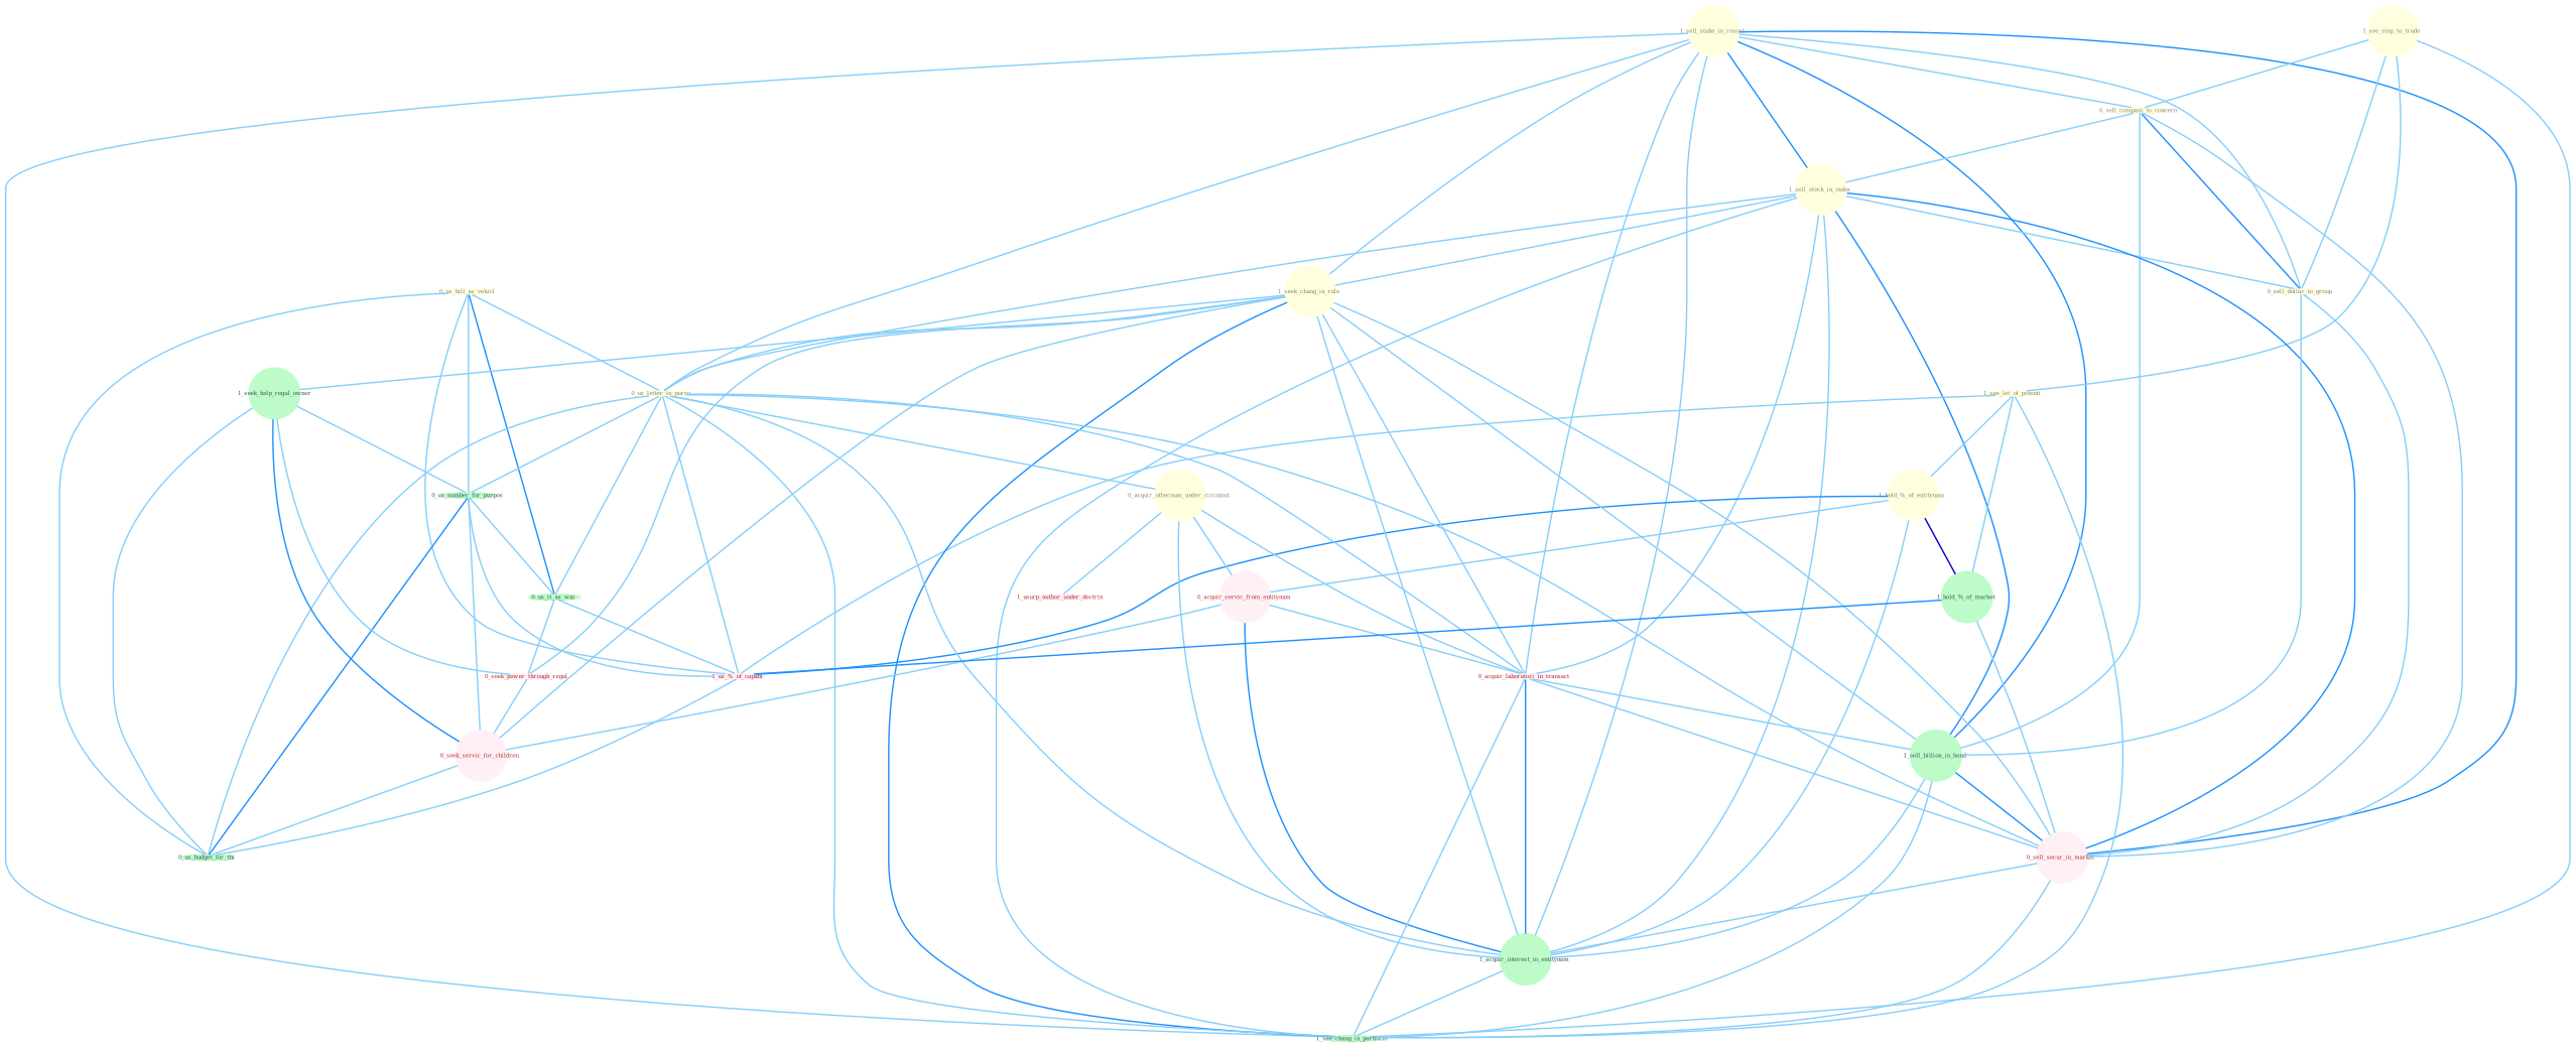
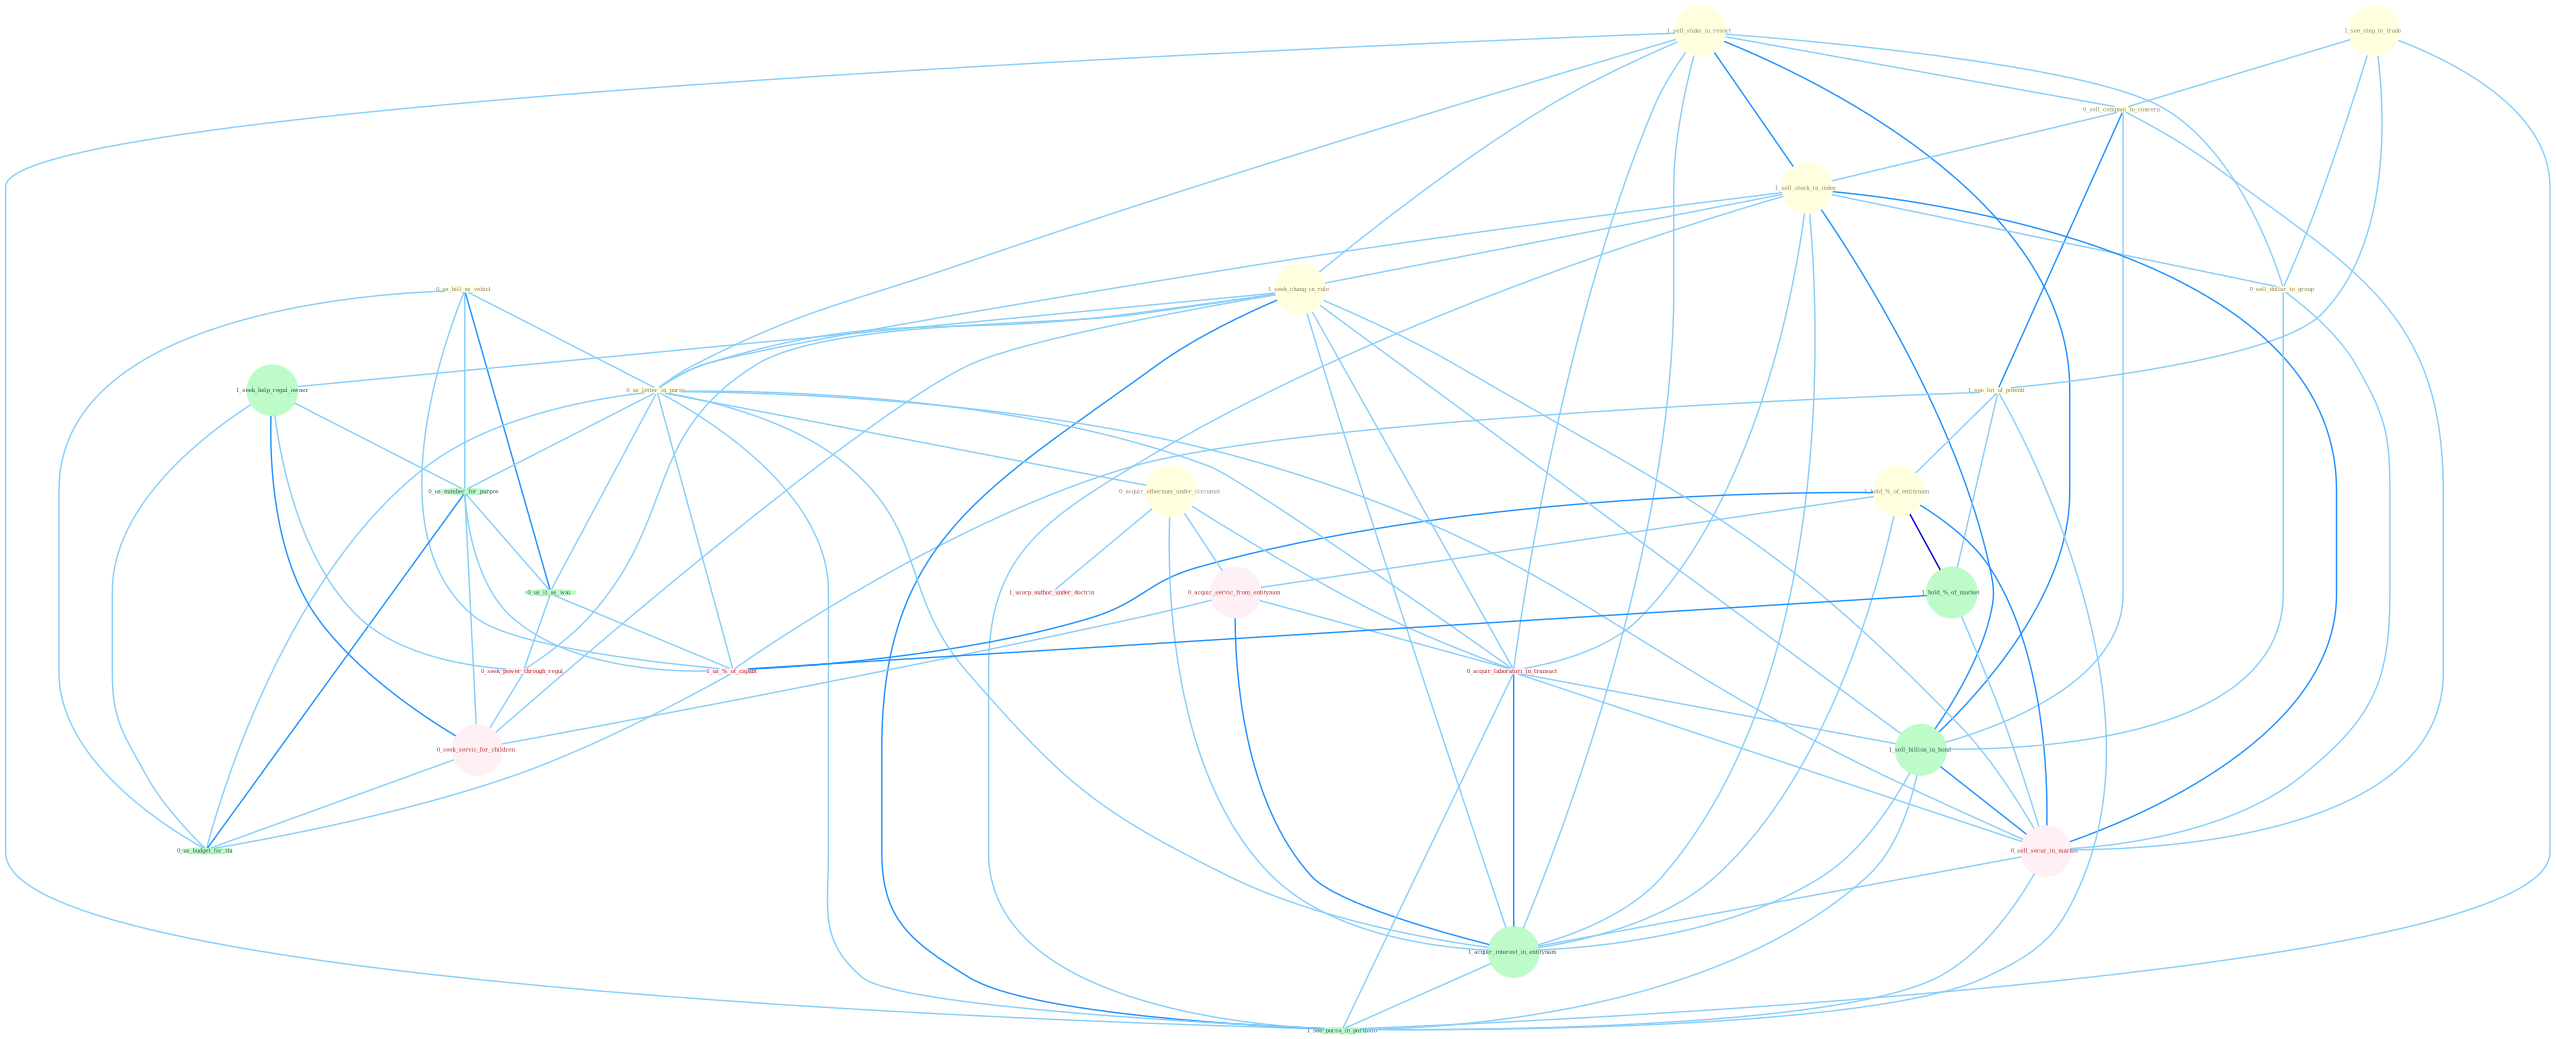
  graph {
    node [color="#ffffe0" fixedsize=true fontcolor="#8b7d6b" fontsize=4 shape=circle style=filled]
    edge [color="#87cefa" w=1]
    "1_sell_stake_in_resort " [height=.06 width=.5]
    "1_see_step_to_trade " [height=.06 width=.5]
    "0_sell_compani_to_concern " [height=.06 shape=octagon width=.5]
    "1_sell_stock_in_index " [height=.06 width=.5]
    "1_see_lot_of_potenti " [height=.06 shape=octagon width=.5]
    "0_us_bill_as_vehicl " [height=.06 shape=octagon width=.5]
    "1_hold_%_of_entitynam " [height=.06 width=.5]
    "0_sell_dollar_to_group " [height=.06 shape=octagon width=.5]
    "1_seek_chang_in_rule " [height=.06 width=.5]
    "0_acquir_othernum_under_circumst " [height=.06 width=.5]
    "0_us_letter_in_pursu " [height=.06 shape=octagon width=.5]
    "0_acquir_servic_from_entitynam " [color="#fff0f5" fontcolor="#b22222" height=.06 width=.5]
    "0_seek_power_through_regul " [color="#fff0f5" fontcolor="#b22222" height=.06 shape=octagon width=.5]
    "0_acquir_laboratori_in_transact " [color="#fff0f5" fontcolor="#b22222" height=.06 shape=octagon width=.5]
    "1_usurp_author_under_doctrin " [color="#fff0f5" fontcolor="#b22222" height=.06 shape=octagon width=.5]
    "1_us_%_of_capabl " [color="#fff0f5" fontcolor="#b22222" height=.06 shape=octagon width=.5]
    "0_sell_secur_in_market " [color="#fff0f5" fontcolor="#b22222" height=.06 width=.5]
    "0_seek_servic_for_children " [color="#fff0f5" fontcolor="#b22222" height=.06 width=.5]
    "1_sell_billion_in_bond " [color="#BDFCC9" fontcolor="#2f4f4f" height=.06 width=.5]
    "1_acquir_interest_in_entitynam " [color="#BDFCC9" fontcolor="#2f4f4f" height=.06 width=.5]
-   "1_see_chang_in_portfolio " [color="#BDFCC9" fontcolor="#2f4f4f" height=.06 shape=octagon width=.5]
+   "1_see_chang_in_portfolio " [color="#BDFCC9" fontcolor="#2f4f4f" height=.06 shape=octagon width=.5 label="1_see_pursu_in_portfolio"]
    "1_hold_%_of_market " [color="#BDFCC9" fontcolor="#2f4f4f" height=.06 width=.5]
    "0_us_number_for_purpos " [color="#BDFCC9" fontcolor="#2f4f4f" height=.06 shape=octagon width=.5]
    "0_us_it_as_wai " [color="#BDFCC9" fontcolor="#2f4f4f" height=.06 shape=octagon width=.5]
    "0_us_budget_for_thi " [color="#BDFCC9" fontcolor="#2f4f4f" height=.06 shape=octagon width=.5]
    n26 [color="#BDFCC9" fontcolor="#2f4f4f" height=.06 label="1_seek_help_regul_owner" width=.5]
    subgraph sub_1 {
      "1_sell_stake_in_resort "
      "1_see_step_to_trade "
      "0_sell_compani_to_concern "
      "1_sell_stock_in_index "
      "1_see_lot_of_potenti "
      "0_us_bill_as_vehicl "
      "1_hold_%_of_entitynam "
      "0_sell_dollar_to_group "
      "1_seek_chang_in_rule "
      "0_acquir_othernum_under_circumst "
      "0_us_letter_in_pursu "
    }
    subgraph sub_2 {
      "0_acquir_servic_from_entitynam "
      "0_seek_power_through_regul "
      "0_acquir_laboratori_in_transact "
      "1_usurp_author_under_doctrin "
      "1_us_%_of_capabl "
      "0_sell_secur_in_market "
      "0_seek_servic_for_children "
    }
    "1_sell_stake_in_resort " -- "0_sell_compani_to_concern "
    "1_sell_stake_in_resort " -- "1_sell_stock_in_index " [color="#1e90ff" w=2]
    "1_sell_stake_in_resort " -- "0_sell_dollar_to_group "
    "1_sell_stake_in_resort " -- "1_seek_chang_in_rule "
    "1_sell_stake_in_resort " -- "0_us_letter_in_pursu "
    "1_sell_stake_in_resort " -- "0_acquir_laboratori_in_transact "
-   "1_sell_stake_in_resort " -- "0_sell_secur_in_market " [color="#1e90ff" w=2]
+   "1_hold_%_of_entitynam " -- "0_sell_secur_in_market " [color="#1e90ff" w=2]
    "1_sell_stake_in_resort " -- "1_sell_billion_in_bond " [color="#1e90ff" w=2]
    "1_sell_stake_in_resort " -- "1_acquir_interest_in_entitynam "
    "1_sell_stake_in_resort " -- "1_see_chang_in_portfolio "
    "1_see_step_to_trade " -- "0_sell_compani_to_concern "
    "1_see_step_to_trade " -- "1_see_lot_of_potenti "
    "1_see_step_to_trade " -- "0_sell_dollar_to_group "
    "1_see_step_to_trade " -- "1_see_chang_in_portfolio "
    "0_sell_compani_to_concern " -- "1_sell_stock_in_index "
-   "0_sell_compani_to_concern " -- "0_sell_dollar_to_group " [color="#1e90ff" w=2]
+   "0_sell_compani_to_concern " -- "1_see_lot_of_potenti " [color="#1e90ff" w=2]
    "0_sell_compani_to_concern " -- "0_sell_secur_in_market "
    "0_sell_compani_to_concern " -- "1_sell_billion_in_bond "
    "1_sell_stock_in_index " -- "0_sell_dollar_to_group "
    "1_sell_stock_in_index " -- "1_seek_chang_in_rule "
    "1_sell_stock_in_index " -- "0_us_letter_in_pursu "
    "1_sell_stock_in_index " -- "0_acquir_laboratori_in_transact "
    "1_sell_stock_in_index " -- "0_sell_secur_in_market " [color="#1e90ff" w=2]
    "1_sell_stock_in_index " -- "1_sell_billion_in_bond " [color="#1e90ff" w=2]
    "1_sell_stock_in_index " -- "1_acquir_interest_in_entitynam "
    "1_sell_stock_in_index " -- "1_see_chang_in_portfolio "
    "1_see_lot_of_potenti " -- "1_hold_%_of_entitynam "
    "1_see_lot_of_potenti " -- "1_us_%_of_capabl "
    "1_see_lot_of_potenti " -- "1_see_chang_in_portfolio "
    "1_see_lot_of_potenti " -- "1_hold_%_of_market "
    "0_us_bill_as_vehicl " -- "0_us_letter_in_pursu "
    "0_us_bill_as_vehicl " -- "1_us_%_of_capabl "
    "0_us_bill_as_vehicl " -- "0_us_number_for_purpos "
    "0_us_bill_as_vehicl " -- "0_us_it_as_wai " [color="#1e90ff" w=2]
    "0_us_bill_as_vehicl " -- "0_us_budget_for_thi "
    "1_hold_%_of_entitynam " -- "0_acquir_servic_from_entitynam "
    "1_hold_%_of_entitynam " -- "1_us_%_of_capabl " [color="#1e90ff" w=2]
    "1_hold_%_of_entitynam " -- "1_acquir_interest_in_entitynam "
    "1_hold_%_of_entitynam " -- "1_hold_%_of_market " [color="#0000cd" w=3]
    "0_sell_dollar_to_group " -- "0_sell_secur_in_market "
    "0_sell_dollar_to_group " -- "1_sell_billion_in_bond "
    "1_seek_chang_in_rule " -- "0_us_letter_in_pursu "
    "1_seek_chang_in_rule " -- "0_seek_power_through_regul "
    "1_seek_chang_in_rule " -- "0_acquir_laboratori_in_transact "
    "1_seek_chang_in_rule " -- "0_sell_secur_in_market "
    "1_seek_chang_in_rule " -- "0_seek_servic_for_children "
    "1_seek_chang_in_rule " -- "1_sell_billion_in_bond "
    "1_seek_chang_in_rule " -- "1_acquir_interest_in_entitynam "
    "1_seek_chang_in_rule " -- "1_see_chang_in_portfolio " [color="#1e90ff" w=2]
    "1_seek_chang_in_rule " -- n26
    "0_acquir_othernum_under_circumst " -- "0_acquir_servic_from_entitynam "
    "0_acquir_othernum_under_circumst " -- "0_acquir_laboratori_in_transact "
    "0_acquir_othernum_under_circumst " -- "1_usurp_author_under_doctrin "
    "0_acquir_othernum_under_circumst " -- "1_acquir_interest_in_entitynam "
    "0_us_letter_in_pursu " -- "0_acquir_othernum_under_circumst "
    "0_us_letter_in_pursu " -- "0_acquir_laboratori_in_transact "
    "0_us_letter_in_pursu " -- "1_us_%_of_capabl "
    "0_us_letter_in_pursu " -- "0_sell_secur_in_market "
    "0_us_letter_in_pursu " -- "1_acquir_interest_in_entitynam "
    "0_us_letter_in_pursu " -- "1_see_chang_in_portfolio "
    "0_us_letter_in_pursu " -- "0_us_number_for_purpos "
    "0_us_letter_in_pursu " -- "0_us_it_as_wai "
    "0_us_letter_in_pursu " -- "0_us_budget_for_thi "
    "0_acquir_servic_from_entitynam " -- "0_acquir_laboratori_in_transact "
    "0_acquir_servic_from_entitynam " -- "0_seek_servic_for_children "
    "0_acquir_servic_from_entitynam " -- "1_acquir_interest_in_entitynam " [color="#1e90ff" w=2]
    "0_seek_power_through_regul " -- "0_seek_servic_for_children "
    "0_acquir_laboratori_in_transact " -- "0_sell_secur_in_market "
    "0_acquir_laboratori_in_transact " -- "1_sell_billion_in_bond "
    "0_acquir_laboratori_in_transact " -- "1_acquir_interest_in_entitynam " [color="#1e90ff" w=2]
    "0_acquir_laboratori_in_transact " -- "1_see_chang_in_portfolio "
    "1_us_%_of_capabl " -- "0_us_budget_for_thi "
    "0_sell_secur_in_market " -- "1_acquir_interest_in_entitynam "
    "0_sell_secur_in_market " -- "1_see_chang_in_portfolio "
    "0_seek_servic_for_children " -- "0_us_budget_for_thi "
    "1_sell_billion_in_bond " -- "0_sell_secur_in_market " [color="#1e90ff" w=2]
    "1_sell_billion_in_bond " -- "1_acquir_interest_in_entitynam "
    "1_sell_billion_in_bond " -- "1_see_chang_in_portfolio "
    "1_acquir_interest_in_entitynam " -- "1_see_chang_in_portfolio "
    "1_hold_%_of_market " -- "1_us_%_of_capabl " [color="#1e90ff" w=2]
    "1_hold_%_of_market " -- "0_sell_secur_in_market "
    "0_us_number_for_purpos " -- "1_us_%_of_capabl "
    "0_us_number_for_purpos " -- "0_seek_servic_for_children "
    "0_us_number_for_purpos " -- "0_us_it_as_wai "
    "0_us_number_for_purpos " -- "0_us_budget_for_thi " [color="#1e90ff" w=2]
    "0_us_it_as_wai " -- "0_seek_power_through_regul "
    "0_us_it_as_wai " -- "1_us_%_of_capabl "
    n26 -- "0_seek_power_through_regul "
    n26 -- "0_seek_servic_for_children " [color="#1e90ff" w=2]
    n26 -- "0_us_number_for_purpos "
    n26 -- "0_us_budget_for_thi "
  }
